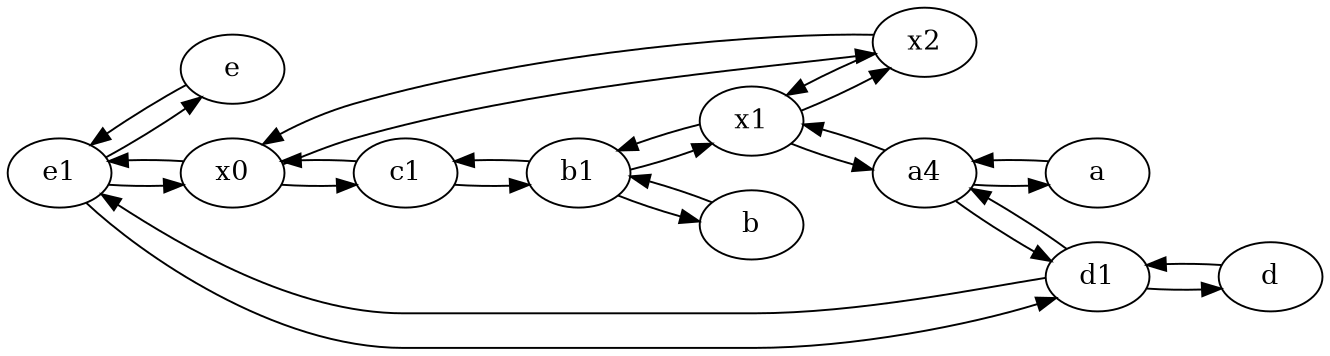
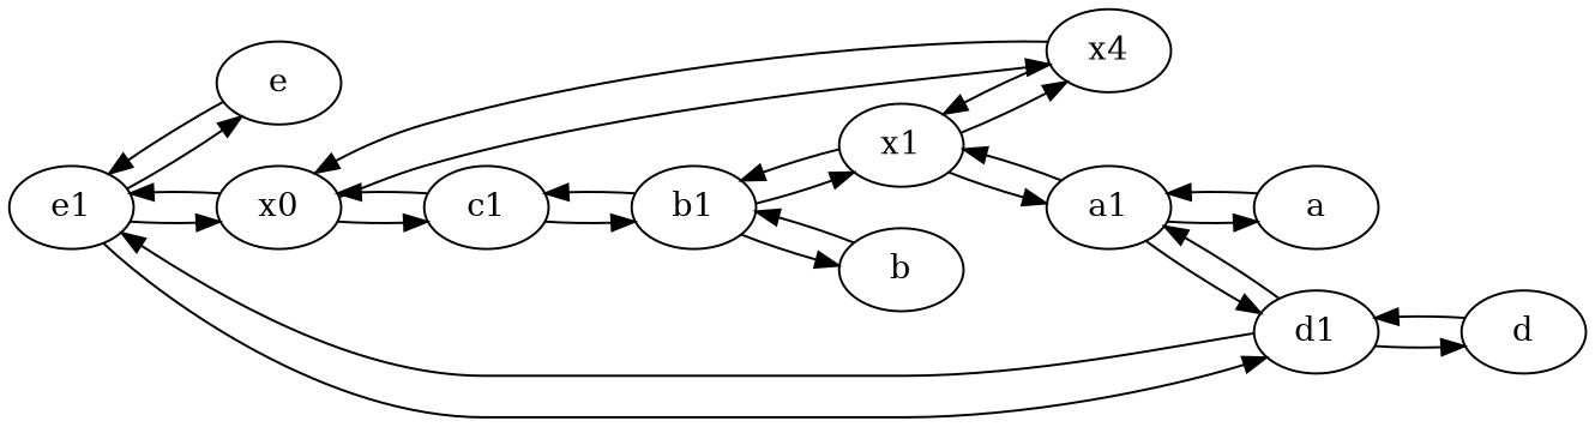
  digraph {
    rankdir=LR
    e1
    e
    x0
    d1
-   x2
+   x2 [label=x4]
    c1
-   a1 [label=a4]
+   a1
    d
    x1
    b1
    a
    b
    e1 -> e
    e1 -> x0
    e1 -> d1
    e -> e1
    x0 -> e1
    x0 -> x2
    x0 -> c1
    d1 -> e1
    d1 -> a1
    d1 -> d
    x2 -> x0
    x2 -> x1
    c1 -> x0
    c1 -> b1
    a1 -> d1
    a1 -> x1
    a1 -> a
    d -> d1
    x1 -> x2
    x1 -> a1
    x1 -> b1
    b1 -> c1
    b1 -> x1
    b1 -> b
    a -> a1
    b -> b1
  }
